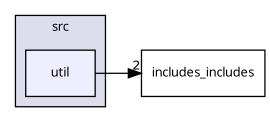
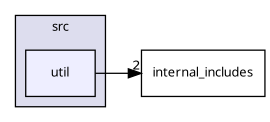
  digraph {
    compound=true
    rankdir=LR
    fontname="Noto Sans"
    node [fontname="Noto Sans" fontsize=10 shape=box]
    n1 [fillcolor="#eeeeff" label=util pencolor=black style=filled]
-   n2 [label=includes_includes]
+   n2 [label=internal_includes]
    subgraph cluster_1 {
      bgcolor="#ddddee"
      fontsize=10
      label=src
      pencolor=black
      n1
    }
    n1 -> n2 [headlabel=2 labeldistance=1.5 labelfontname=Helvetica labelfontsize=10 fontname="Noto Sans"]
  }
